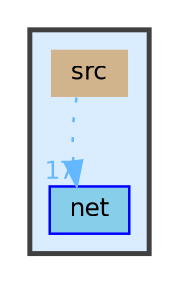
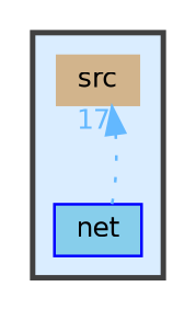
  digraph {
    compound=true
    node [fontname=Helvetica fontsize=10 style=filled color=blue]
    n1 [height=0.2 label=src shape=plaintext width=0.4 fillcolor=tan]
    n2 [fillcolor=skyblue height=0.2 label=net shape=box width=0.4]
    subgraph cluster_1 {
      bgcolor="#daedff"
      fontname=Helvetica
      fontsize=10
      pencolor=grey25
      style="filled,bold"
      n1
      n2
    }
-   n1 -> n2 [color=steelblue1 fontcolor=steelblue1 fontname=Helvetica fontsize=10 headlabel=17 labeldistance=1.5 labelfontname=Helvetica labelfontsize=10 style=dotted]
+   n2 -> n1 [color=steelblue1 fontcolor=steelblue1 fontname=Helvetica fontsize=10 headlabel=17 labeldistance=1.5 labelfontname=Helvetica labelfontsize=10 style=dotted]
  }
